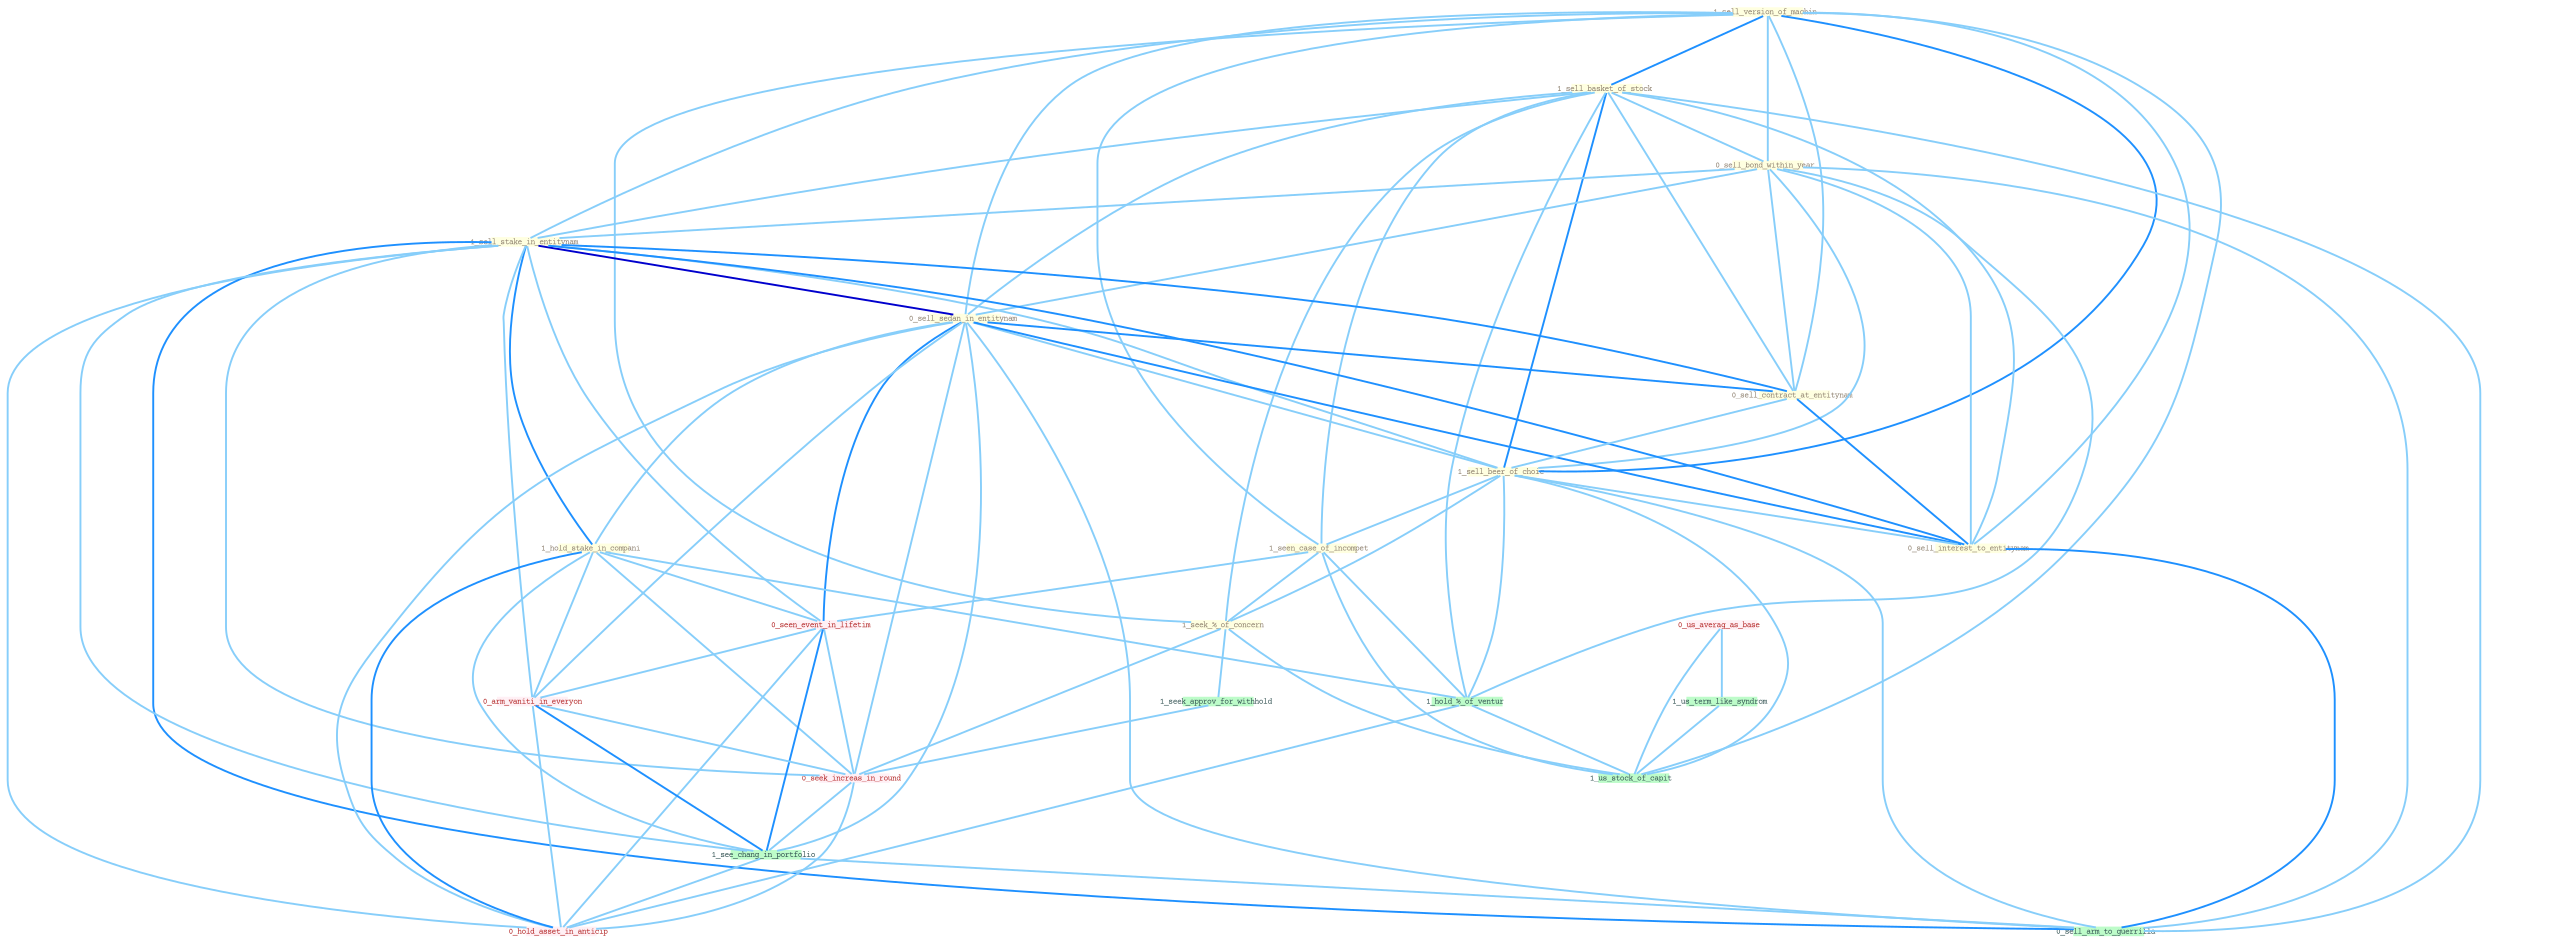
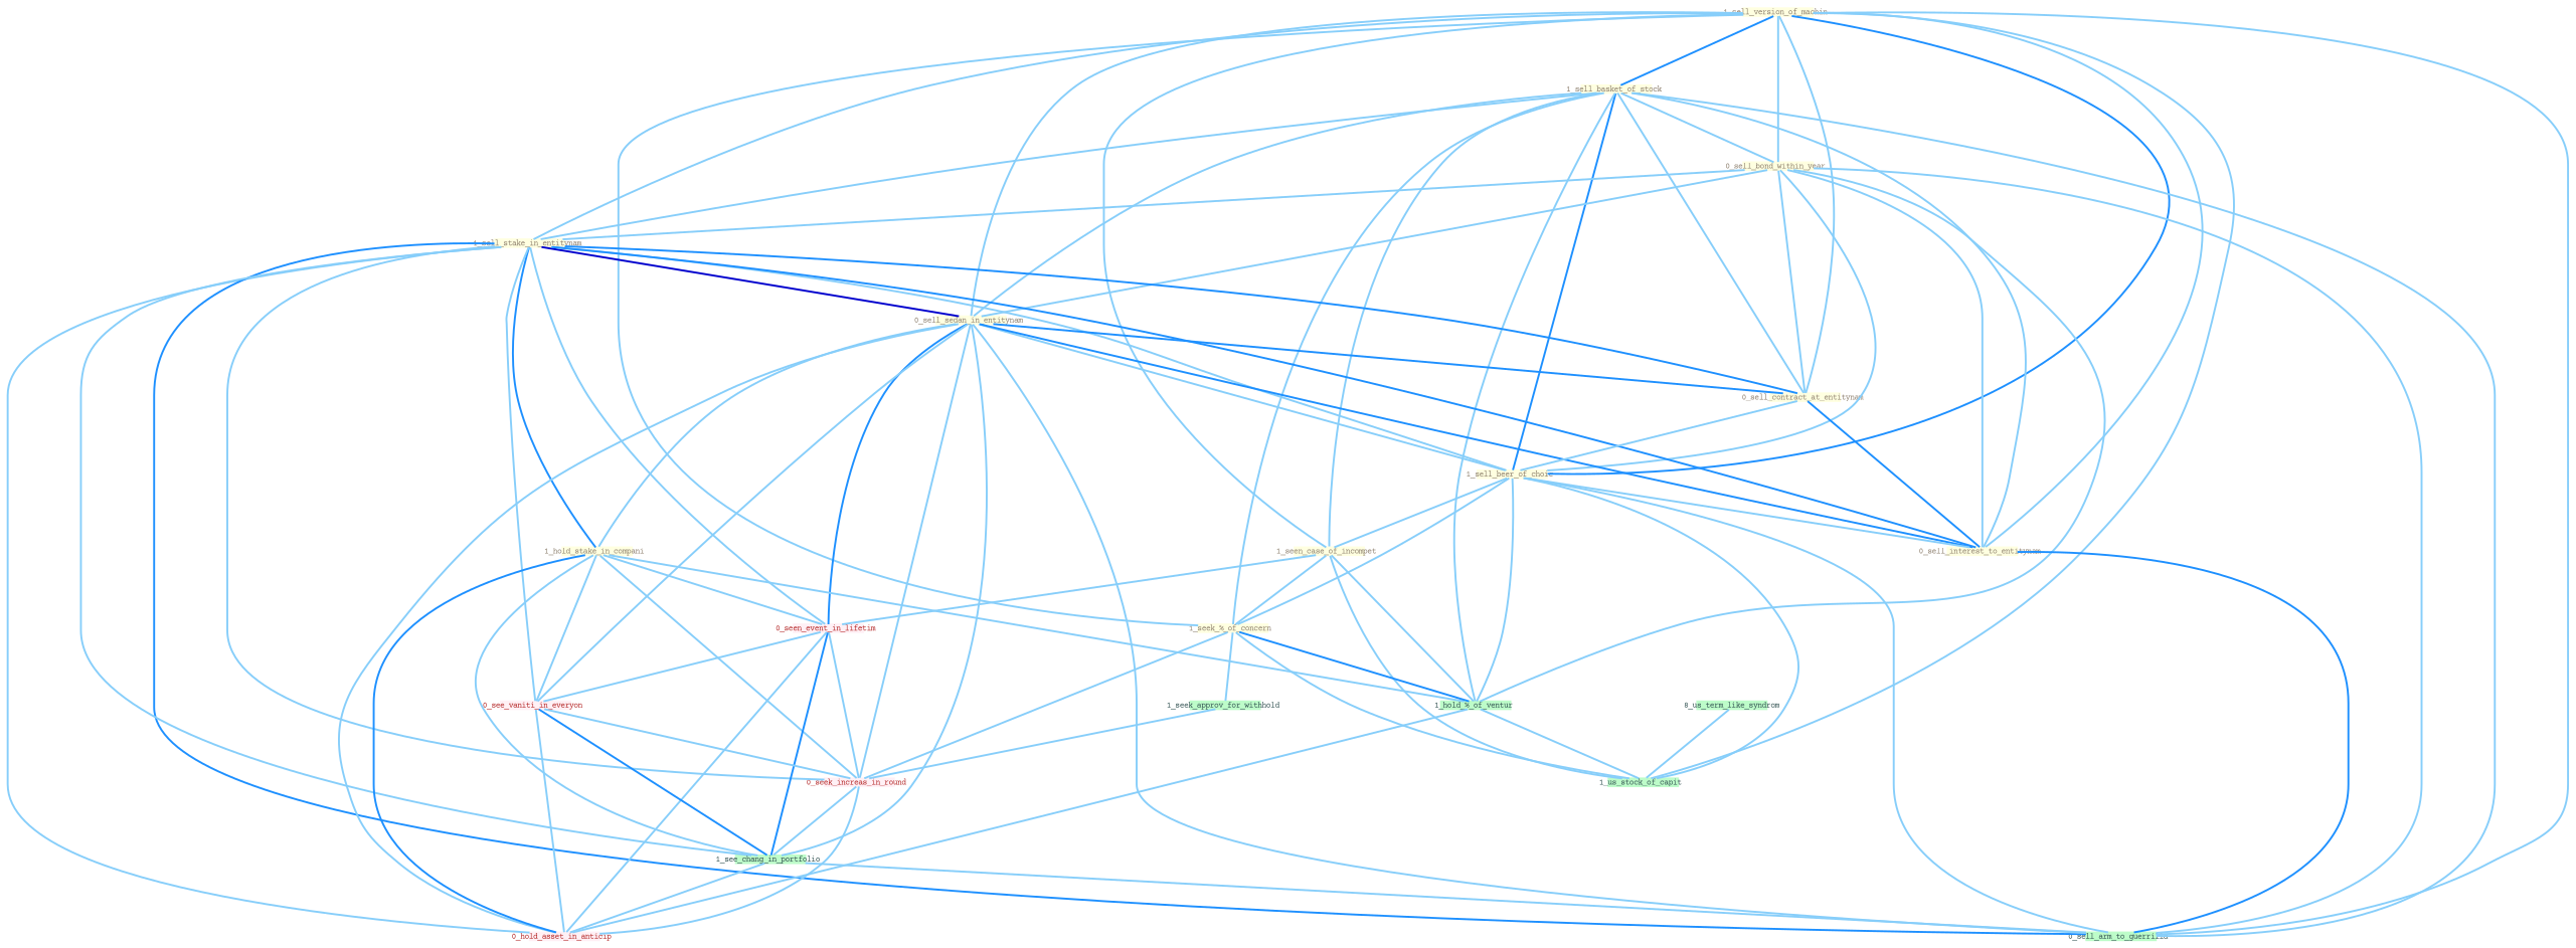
  graph {
    fontname="Courier Prime"
    node [color="#ffffe0" fixedsize=true fontcolor="#8b7d6b" fontname="Courier Prime" fontsize=4 shape=polygon style=filled]
    edge [color="#87cefa" fontname="Courier Prime" w=1]
    "1_sell_version_of_machin " [height=.06 width=.5]
    "1_sell_basket_of_stock " [height=.06 width=.5]
    "0_sell_bond_within_year " [height=.06 width=.5]
    "1_sell_stake_in_entitynam " [height=.06 width=.5]
    "0_sell_sedan_in_entitynam " [height=.06 width=.5]
    "0_sell_contract_at_entitynam " [height=.06 width=.5]
    "1_sell_beer_of_choic " [height=.06 width=.5]
    "1_seen_case_of_incompet " [height=.06 width=.5]
    "0_sell_interest_to_entitynam " [height=.06 width=.5]
    "1_hold_stake_in_compani " [height=.06 width=.5]
    "1_seek_%_of_concern " [height=.06 width=.5]
    "0_seen_event_in_lifetim " [color="#fff0f5" fontcolor="#b22222" height=.06 width=.5]
-   "0_us_averag_as_base " [color="#fff0f5" fontcolor="#b22222" height=.06 width=.5]
-   "0_see_vaniti_in_everyon " [color="#fff0f5" fontcolor="#b22222" height=.06 width=.5 label="0_arm_vaniti_in_everyon"]
+   "0_see_vaniti_in_everyon " [color="#fff0f5" fontcolor="#b22222" height=.06 width=.5]
    "0_seek_increas_in_round " [color="#fff0f5" fontcolor="#b22222" height=.06 width=.5]
    "0_hold_asset_in_anticip " [color="#fff0f5" fontcolor="#b22222" height=.06 width=.5]
    "0_sell_arm_to_guerrilla " [color="#BDFCC9" fontcolor="#2f4f4f" height=.06 width=.5]
    "1_us_stock_of_capit " [color="#BDFCC9" fontcolor="#2f4f4f" height=.06 width=.5]
    "1_hold_%_of_ventur " [color="#BDFCC9" fontcolor="#2f4f4f" height=.06 width=.5]
    "1_see_chang_in_portfolio " [color="#BDFCC9" fontcolor="#2f4f4f" height=.06 width=.5]
    "1_seek_approv_for_withhold " [color="#BDFCC9" fontcolor="#2f4f4f" height=.06 width=.5]
-   "1_us_term_like_syndrom " [color="#BDFCC9" fontcolor="#2f4f4f" height=.06 width=.5]
+   "1_us_term_like_syndrom " [color="#BDFCC9" fontcolor="#2f4f4f" height=.06 width=.5 label="8_us_term_like_syndrom"]
    subgraph sub_1 {
      "1_sell_version_of_machin "
      "1_sell_basket_of_stock "
      "0_sell_bond_within_year "
      "1_sell_stake_in_entitynam "
      "0_sell_sedan_in_entitynam "
      "0_sell_contract_at_entitynam "
      "1_sell_beer_of_choic "
      "1_seen_case_of_incompet "
      "0_sell_interest_to_entitynam "
      "1_hold_stake_in_compani "
      "1_seek_%_of_concern "
    }
    subgraph sub_2 {
      "0_seen_event_in_lifetim "
-     "0_us_averag_as_base "
      "0_see_vaniti_in_everyon "
      "0_seek_increas_in_round "
      "0_hold_asset_in_anticip "
    }
    "1_sell_version_of_machin " -- "1_sell_basket_of_stock " [color="#1e90ff" w=2]
    "1_sell_version_of_machin " -- "0_sell_bond_within_year "
    "1_sell_version_of_machin " -- "1_sell_stake_in_entitynam "
    "1_sell_version_of_machin " -- "0_sell_sedan_in_entitynam "
    "1_sell_version_of_machin " -- "0_sell_contract_at_entitynam "
    "1_sell_version_of_machin " -- "1_sell_beer_of_choic " [color="#1e90ff" w=2]
    "1_sell_version_of_machin " -- "1_seen_case_of_incompet "
    "1_sell_version_of_machin " -- "0_sell_interest_to_entitynam "
    "1_sell_version_of_machin " -- "1_seek_%_of_concern "
+   "1_sell_version_of_machin " -- "0_sell_arm_to_guerrilla "
    "1_sell_version_of_machin " -- "1_us_stock_of_capit "
    "1_sell_basket_of_stock " -- "0_sell_bond_within_year "
    "1_sell_basket_of_stock " -- "1_sell_stake_in_entitynam "
    "1_sell_basket_of_stock " -- "0_sell_sedan_in_entitynam "
    "1_sell_basket_of_stock " -- "0_sell_contract_at_entitynam "
    "1_sell_basket_of_stock " -- "1_sell_beer_of_choic " [color="#1e90ff" w=2]
    "1_sell_basket_of_stock " -- "1_seen_case_of_incompet "
    "1_sell_basket_of_stock " -- "0_sell_interest_to_entitynam "
    "1_sell_basket_of_stock " -- "1_seek_%_of_concern "
    "1_sell_basket_of_stock " -- "0_sell_arm_to_guerrilla "
    "1_sell_basket_of_stock " -- "1_hold_%_of_ventur "
    "0_sell_bond_within_year " -- "1_sell_stake_in_entitynam "
    "0_sell_bond_within_year " -- "0_sell_sedan_in_entitynam "
    "0_sell_bond_within_year " -- "0_sell_contract_at_entitynam "
    "0_sell_bond_within_year " -- "1_sell_beer_of_choic "
    "0_sell_bond_within_year " -- "0_sell_interest_to_entitynam "
    "0_sell_bond_within_year " -- "0_sell_arm_to_guerrilla "
    "0_sell_bond_within_year " -- "1_hold_%_of_ventur "
    "1_sell_stake_in_entitynam " -- "0_sell_sedan_in_entitynam " [color="#0000cd" w=3]
    "1_sell_stake_in_entitynam " -- "0_sell_contract_at_entitynam " [color="#1e90ff" w=2]
    "1_sell_stake_in_entitynam " -- "1_sell_beer_of_choic "
    "1_sell_stake_in_entitynam " -- "0_sell_interest_to_entitynam " [color="#1e90ff" w=2]
    "1_sell_stake_in_entitynam " -- "1_hold_stake_in_compani " [color="#1e90ff" w=2]
    "1_sell_stake_in_entitynam " -- "0_seen_event_in_lifetim "
    "1_sell_stake_in_entitynam " -- "0_see_vaniti_in_everyon "
    "1_sell_stake_in_entitynam " -- "0_seek_increas_in_round "
    "1_sell_stake_in_entitynam " -- "0_hold_asset_in_anticip "
    "1_sell_stake_in_entitynam " -- "0_sell_arm_to_guerrilla " [color="#1e90ff"]
    "1_sell_stake_in_entitynam " -- "1_see_chang_in_portfolio "
    "0_sell_sedan_in_entitynam " -- "0_sell_contract_at_entitynam " [color="#1e90ff" w=2]
    "0_sell_sedan_in_entitynam " -- "1_sell_beer_of_choic "
    "0_sell_sedan_in_entitynam " -- "0_sell_interest_to_entitynam " [color="#1e90ff" w=2]
    "0_sell_sedan_in_entitynam " -- "1_hold_stake_in_compani "
    "0_sell_sedan_in_entitynam " -- "0_seen_event_in_lifetim " [color="#1e90ff"]
    "0_sell_sedan_in_entitynam " -- "0_see_vaniti_in_everyon "
    "0_sell_sedan_in_entitynam " -- "0_seek_increas_in_round "
    "0_sell_sedan_in_entitynam " -- "0_hold_asset_in_anticip "
    "0_sell_sedan_in_entitynam " -- "0_sell_arm_to_guerrilla "
    "0_sell_sedan_in_entitynam " -- "1_see_chang_in_portfolio "
    "0_sell_contract_at_entitynam " -- "1_sell_beer_of_choic "
    "0_sell_contract_at_entitynam " -- "0_sell_interest_to_entitynam " [color="#1e90ff" w=2]
    "1_sell_beer_of_choic " -- "1_seen_case_of_incompet "
    "1_sell_beer_of_choic " -- "0_sell_interest_to_entitynam "
    "1_sell_beer_of_choic " -- "1_seek_%_of_concern "
    "1_sell_beer_of_choic " -- "0_sell_arm_to_guerrilla "
    "1_sell_beer_of_choic " -- "1_us_stock_of_capit "
    "1_sell_beer_of_choic " -- "1_hold_%_of_ventur "
    "1_seen_case_of_incompet " -- "1_seek_%_of_concern "
    "1_seen_case_of_incompet " -- "0_seen_event_in_lifetim "
    "1_seen_case_of_incompet " -- "1_us_stock_of_capit "
    "1_seen_case_of_incompet " -- "1_hold_%_of_ventur "
    "0_sell_interest_to_entitynam " -- "0_sell_arm_to_guerrilla " [color="#1e90ff" w=2]
    "1_hold_stake_in_compani " -- "0_seen_event_in_lifetim "
    "1_hold_stake_in_compani " -- "0_see_vaniti_in_everyon "
    "1_hold_stake_in_compani " -- "0_seek_increas_in_round "
    "1_hold_stake_in_compani " -- "0_hold_asset_in_anticip " [color="#1e90ff" w=2]
    "1_hold_stake_in_compani " -- "1_hold_%_of_ventur "
    "1_hold_stake_in_compani " -- "1_see_chang_in_portfolio "
    "1_seek_%_of_concern " -- "0_seek_increas_in_round "
    "1_seek_%_of_concern " -- "1_us_stock_of_capit "
+   "1_seek_%_of_concern " -- "1_hold_%_of_ventur " [color="#1e90ff" w=2]
    "1_seek_%_of_concern " -- "1_seek_approv_for_withhold "
    "0_seen_event_in_lifetim " -- "0_see_vaniti_in_everyon "
    "0_seen_event_in_lifetim " -- "0_seek_increas_in_round "
    "0_seen_event_in_lifetim " -- "0_hold_asset_in_anticip "
    "0_seen_event_in_lifetim " -- "1_see_chang_in_portfolio " [color="#1e90ff"]
-   "0_us_averag_as_base " -- "1_us_stock_of_capit "
-   "0_us_averag_as_base " -- "1_us_term_like_syndrom "
    "0_see_vaniti_in_everyon " -- "0_seek_increas_in_round "
    "0_see_vaniti_in_everyon " -- "0_hold_asset_in_anticip "
    "0_see_vaniti_in_everyon " -- "1_see_chang_in_portfolio " [color="#1e90ff" w=2]
    "0_seek_increas_in_round " -- "0_hold_asset_in_anticip "
    "0_seek_increas_in_round " -- "1_see_chang_in_portfolio "
    "1_hold_%_of_ventur " -- "0_hold_asset_in_anticip "
    "1_hold_%_of_ventur " -- "1_us_stock_of_capit "
    "1_see_chang_in_portfolio " -- "0_hold_asset_in_anticip "
    "1_see_chang_in_portfolio " -- "0_sell_arm_to_guerrilla "
    "1_seek_approv_for_withhold " -- "0_seek_increas_in_round "
    "1_us_term_like_syndrom " -- "1_us_stock_of_capit "
  }
